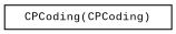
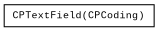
  digraph {
    rankdir=TB
    fontname="Liberation Mono"
-   n1 [color=black fillcolor=white fontname="Liberation Mono" fontsize=10 height=0.2 label="CPCoding(CPCoding)" shape=record style=filled width=0.4]
+   n1 [color=black fillcolor=white fontname="Liberation Mono" fontsize=10 height=0.2 label="CPTextField(CPCoding)" shape=record style=filled width=0.4]
  }
